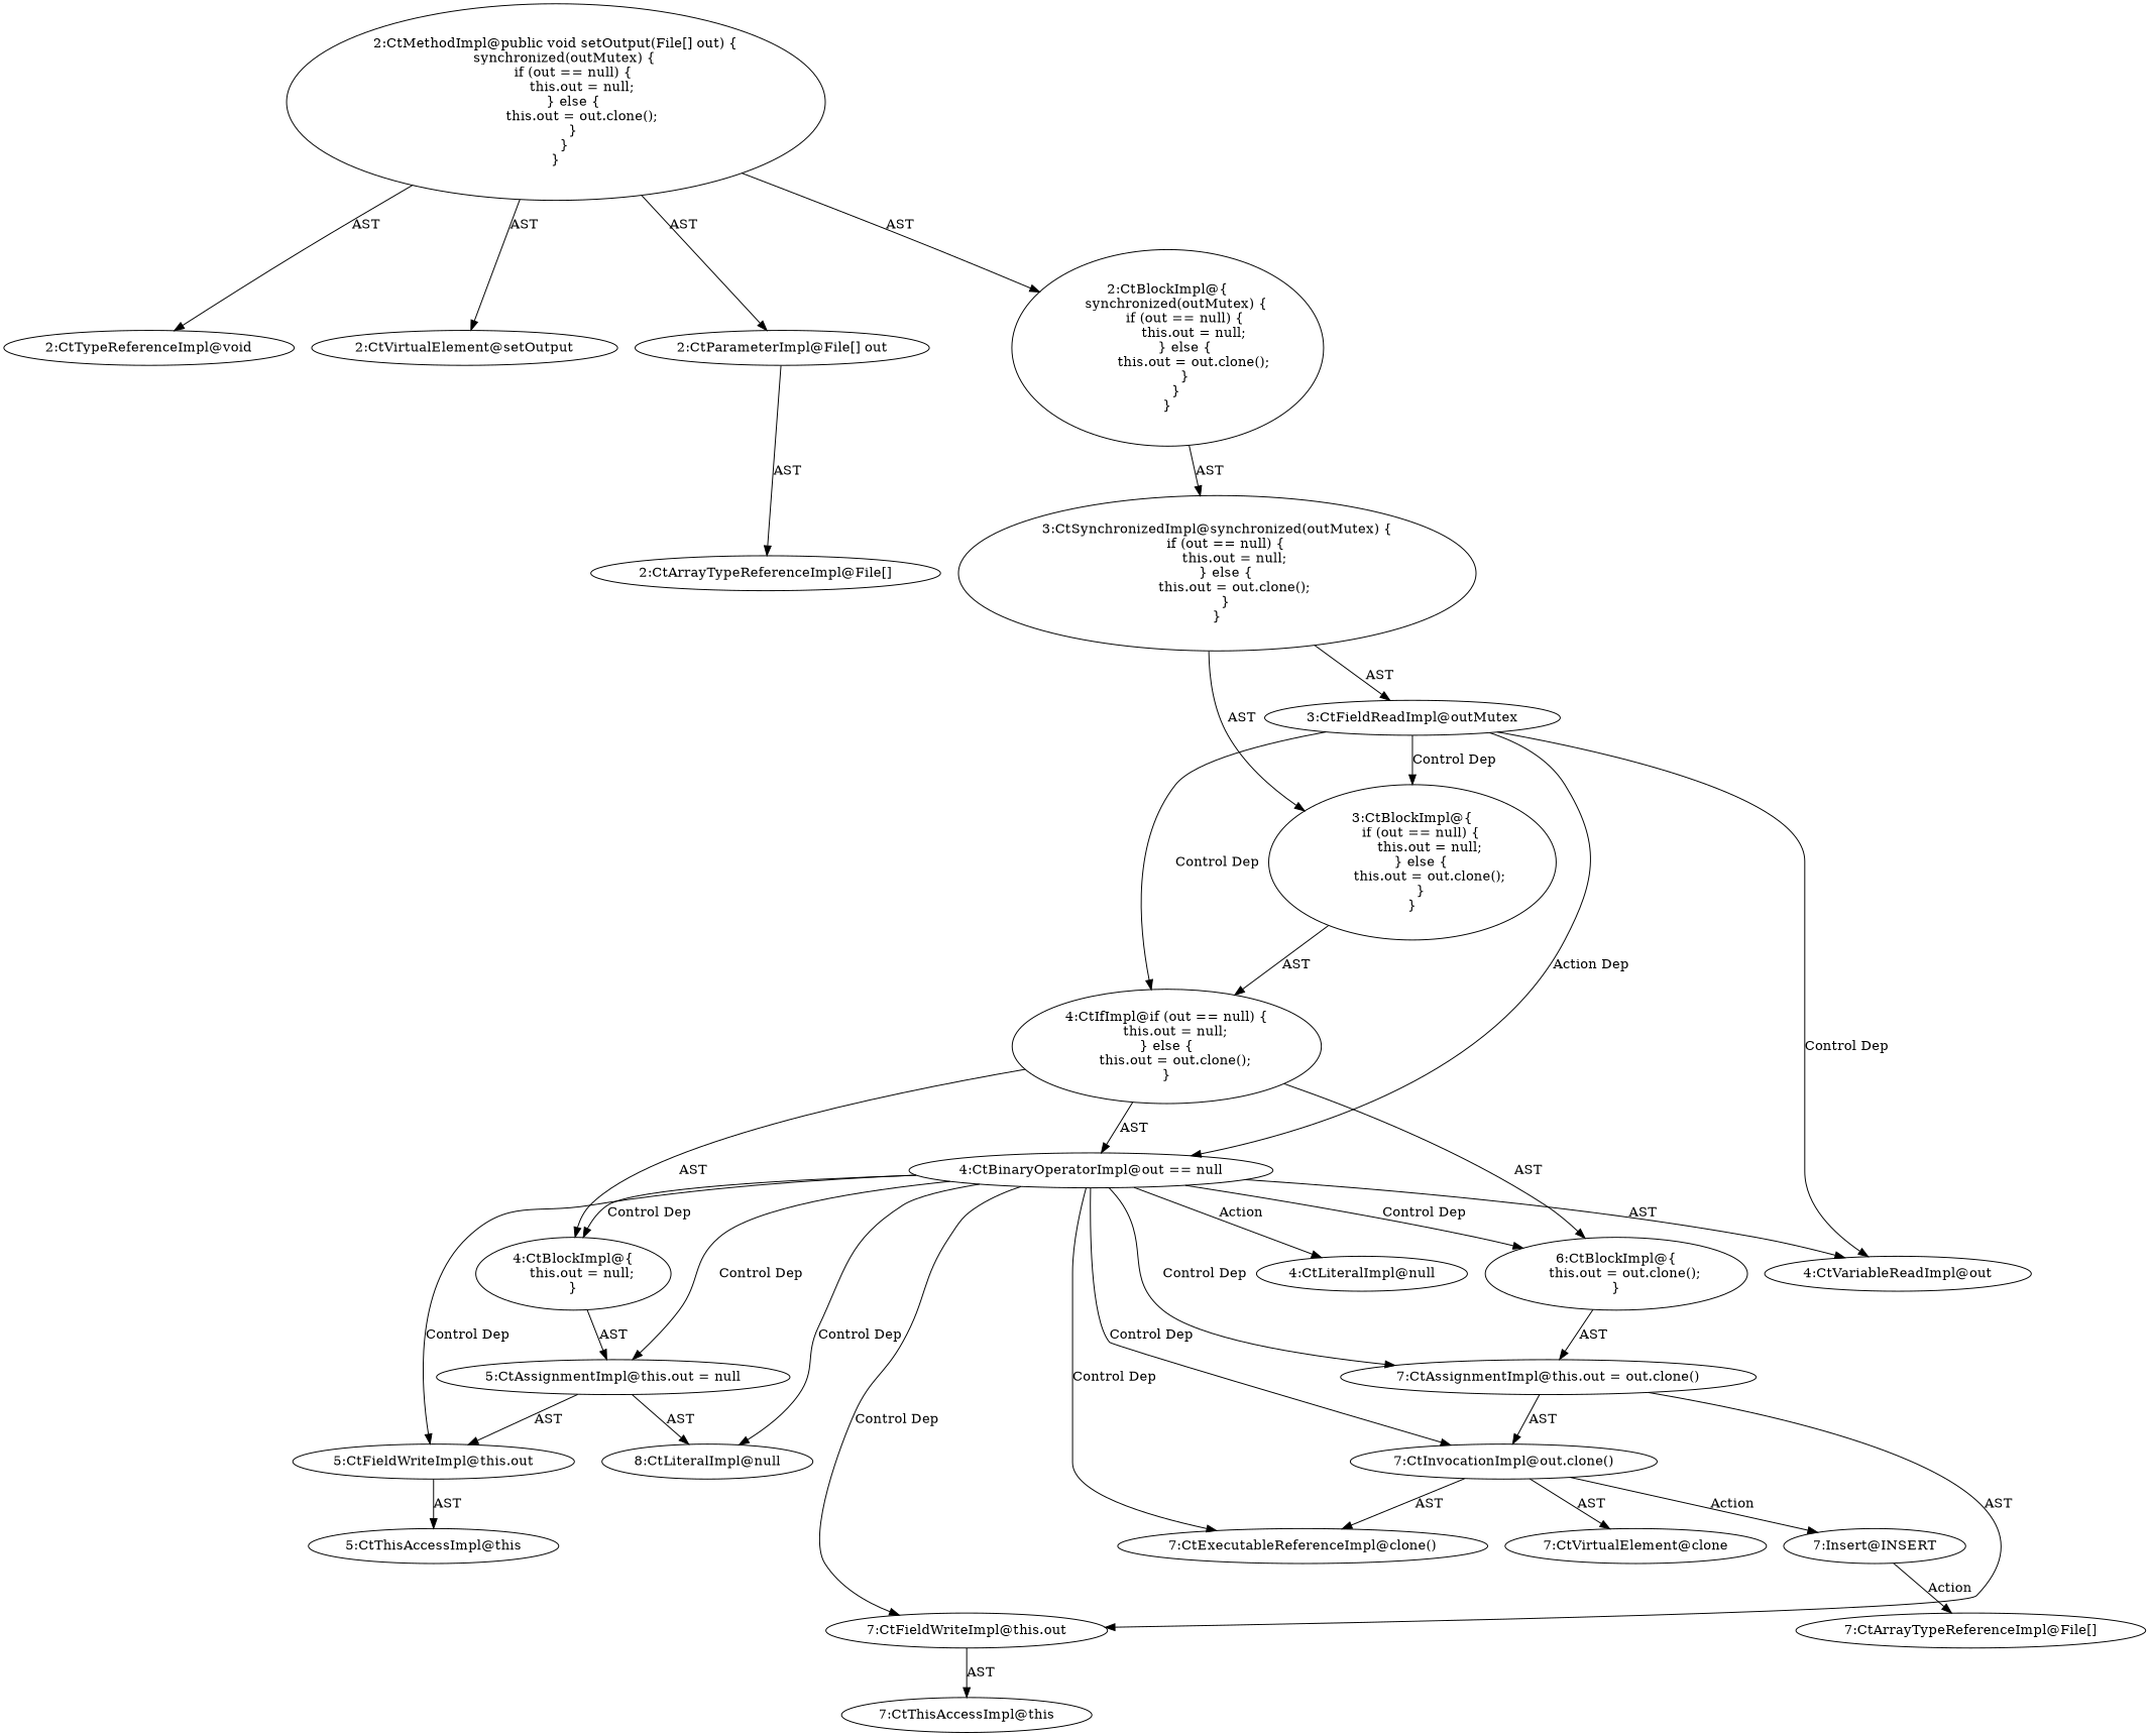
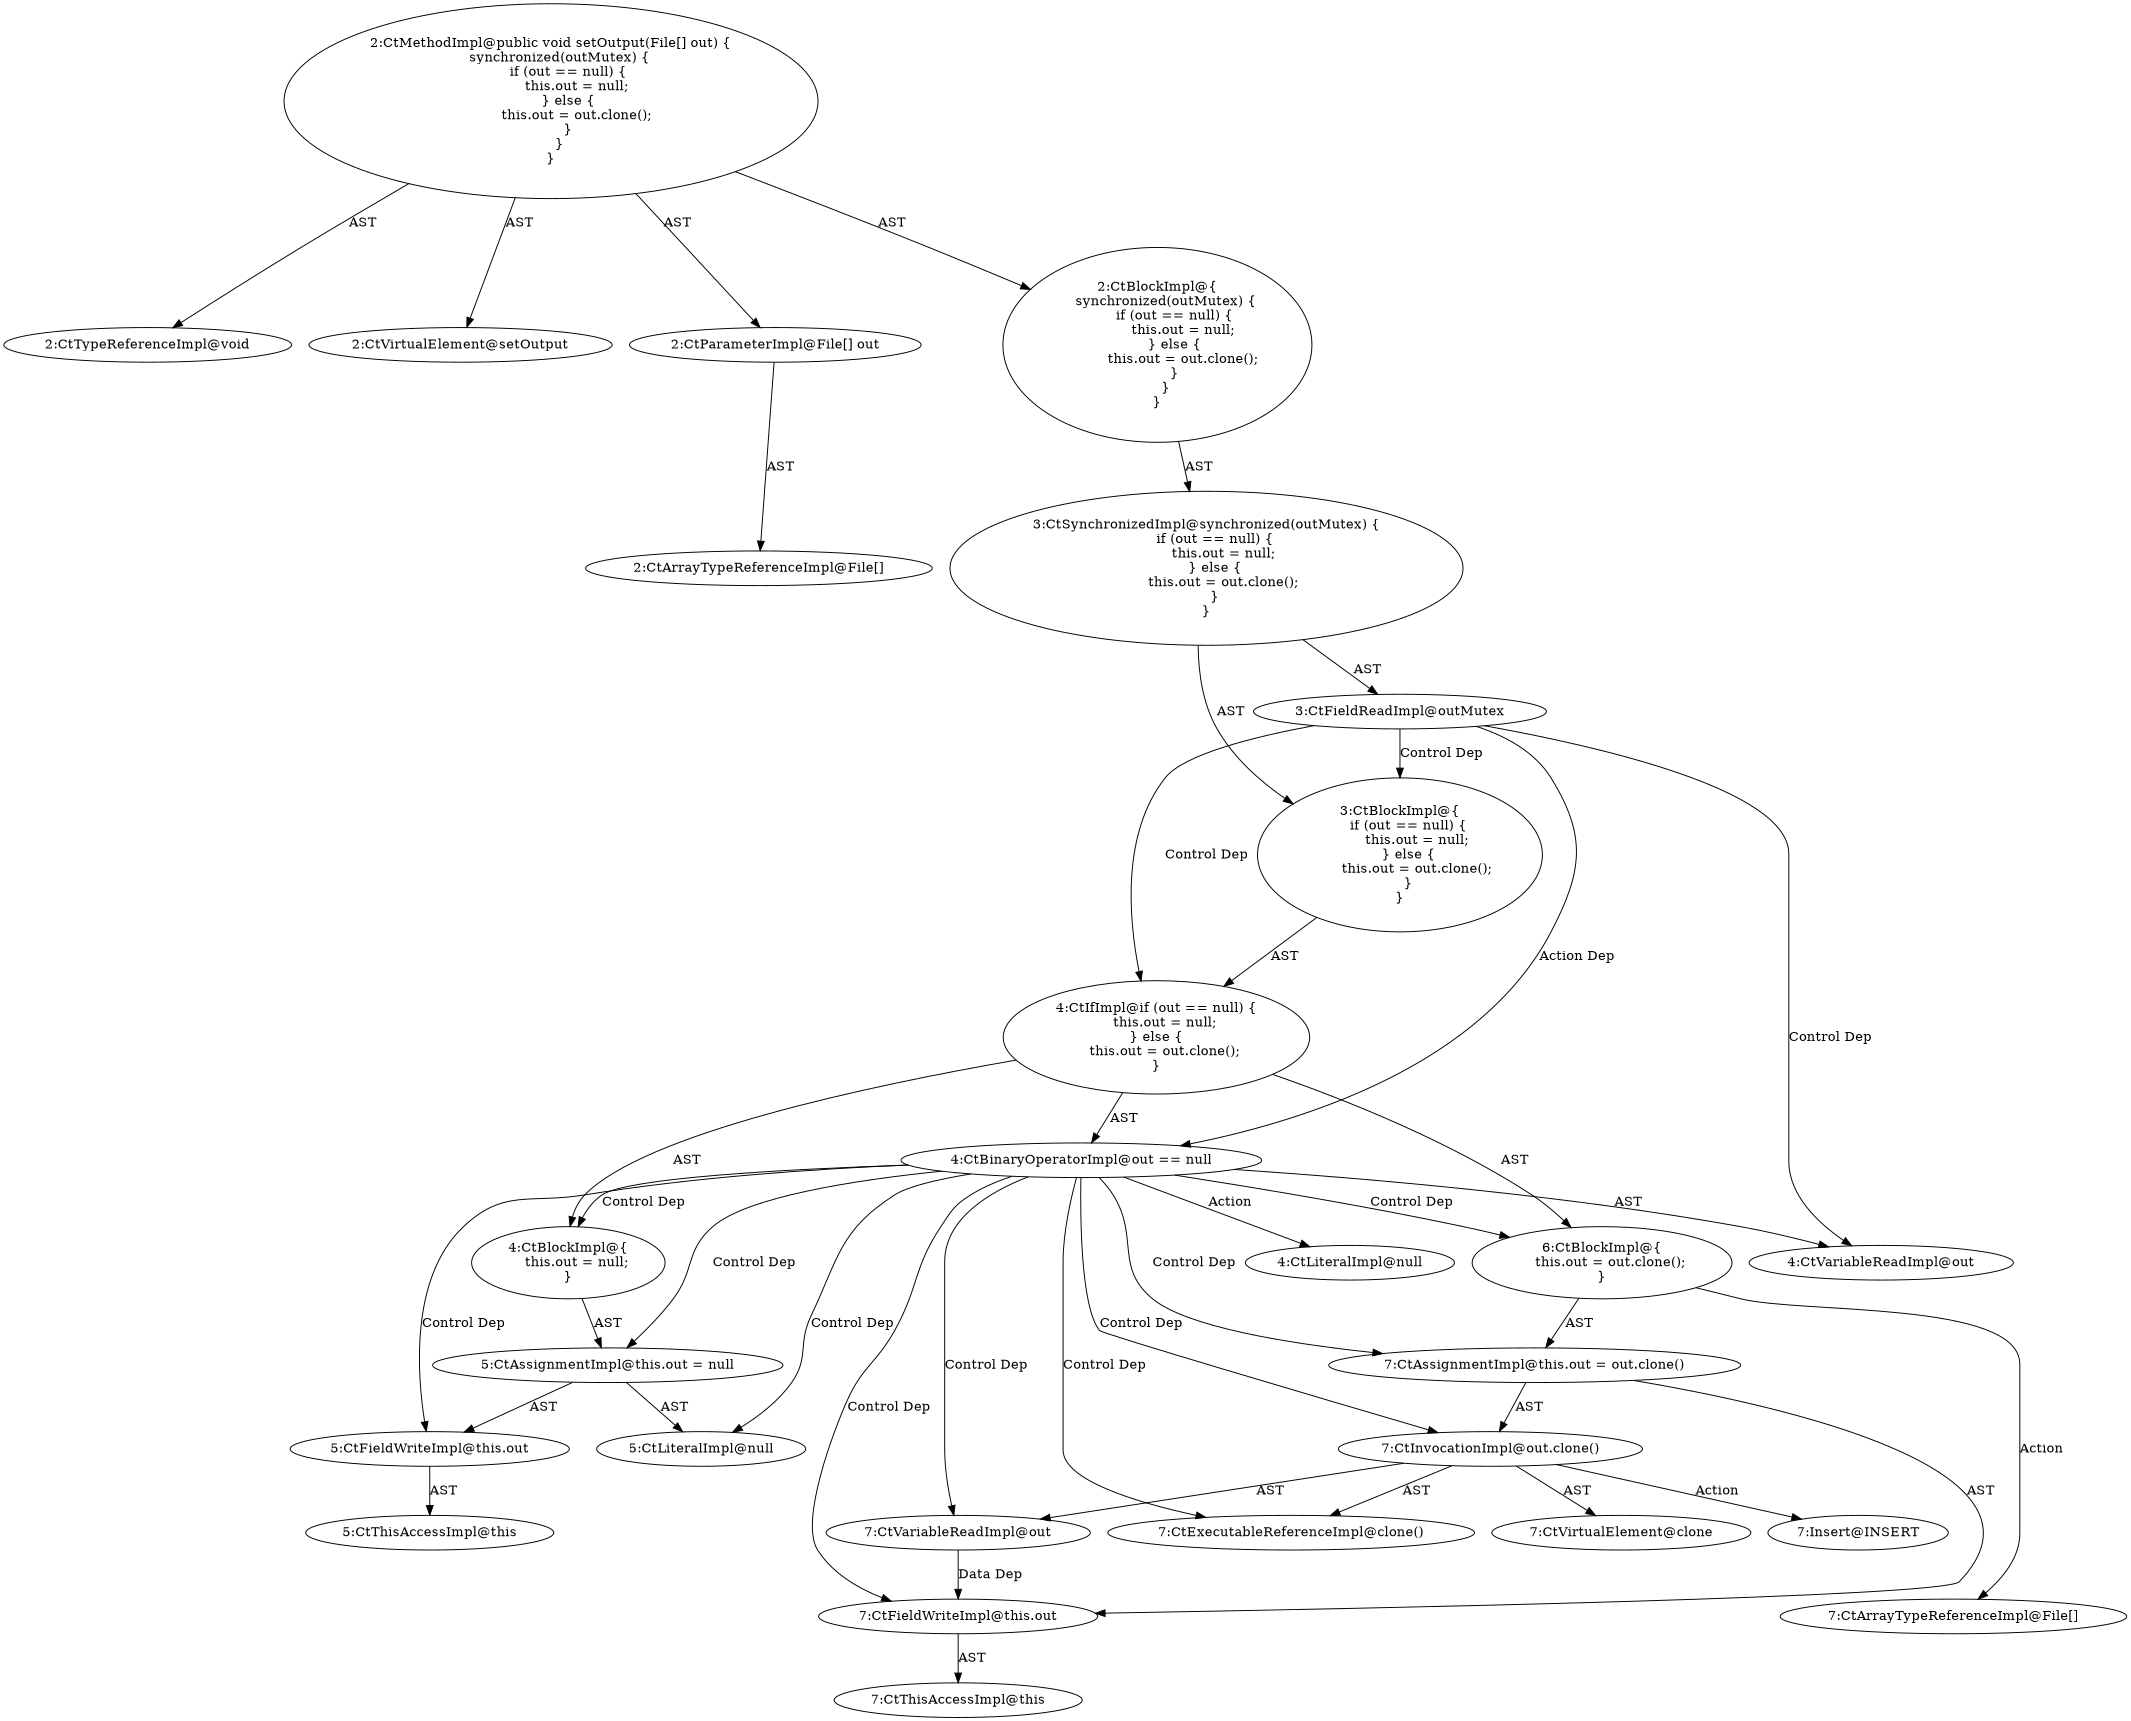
  digraph {
    node [shape=ellipse]
    n1 [label="2:CtTypeReferenceImpl@void"]
    n2 [label="2:CtVirtualElement@setOutput"]
    n3 [label="2:CtParameterImpl@File[] out"]
    n4 [label="2:CtArrayTypeReferenceImpl@File[]"]
    n5 [label="3:CtFieldReadImpl@outMutex"]
    n6 [label="4:CtVariableReadImpl@out"]
    n7 [label="4:CtBinaryOperatorImpl@out == null"]
    n8 [label="4:CtIfImpl@if (out == null) \{\n    this.out = null;\n\} else \{\n    this.out = out.clone();\n\}"]
    n9 [label="3:CtBlockImpl@\{\n    if (out == null) \{\n        this.out = null;\n    \} else \{\n        this.out = out.clone();\n    \}\n\}"]
    n10 [label="4:CtLiteralImpl@null"]
    n11 [label="5:CtFieldWriteImpl@this.out"]
-   n12 [label="8:CtLiteralImpl@null"]
+   n12 [label="5:CtLiteralImpl@null"]
    n13 [label="5:CtAssignmentImpl@this.out = null"]
    n14 [label="4:CtBlockImpl@\{\n    this.out = null;\n\}"]
    n15 [label="7:CtFieldWriteImpl@this.out"]
    n16 [label="7:CtExecutableReferenceImpl@clone()"]
+   n17 [label="7:CtVariableReadImpl@out"]
    n18 [label="7:CtInvocationImpl@out.clone()"]
    n19 [label="7:CtAssignmentImpl@this.out = out.clone()"]
    n20 [label="6:CtBlockImpl@\{\n    this.out = out.clone();\n\}"]
    n21 [label="5:CtThisAccessImpl@this"]
    n22 [label="7:CtThisAccessImpl@this"]
    n23 [label="7:CtVirtualElement@clone"]
    n24 [label="7:Insert@INSERT"]
    n25 [label="7:CtArrayTypeReferenceImpl@File[]"]
    n26 [label="3:CtSynchronizedImpl@synchronized(outMutex) \{\n    if (out == null) \{\n        this.out = null;\n    \} else \{\n        this.out = out.clone();\n    \}\n\}"]
    n27 [label="2:CtBlockImpl@\{\n    synchronized(outMutex) \{\n        if (out == null) \{\n            this.out = null;\n        \} else \{\n            this.out = out.clone();\n        \}\n    \}\n\}"]
    n28 [label="2:CtMethodImpl@public void setOutput(File[] out) \{\n    synchronized(outMutex) \{\n        if (out == null) \{\n            this.out = null;\n        \} else \{\n            this.out = out.clone();\n        \}\n    \}\n\}"]
    n3 -> n4 [label=AST]
    n5 -> n6 [label="Control Dep"]
    n5 -> n7 [label="Action Dep"]
    n5 -> n8 [label="Control Dep"]
    n5 -> n9 [label="Control Dep"]
    n7 -> n6 [label=AST]
    n7 -> n10 [label=Action]
    n7 -> n11 [label="Control Dep"]
    n7 -> n12 [label="Control Dep"]
    n7 -> n13 [label="Control Dep"]
    n7 -> n14 [label="Control Dep"]
    n7 -> n15 [label="Control Dep"]
    n7 -> n16 [label="Control Dep"]
+   n7 -> n17 [label="Control Dep"]
    n7 -> n18 [label="Control Dep"]
    n7 -> n19 [label="Control Dep"]
    n7 -> n20 [label="Control Dep"]
    n8 -> n7 [label=AST]
    n8 -> n14 [label=AST]
    n8 -> n20 [label=AST]
    n9 -> n8 [label=AST]
    n11 -> n21 [label=AST]
    n13 -> n11 [label=AST]
    n13 -> n12 [label=AST]
    n14 -> n13 [label=AST]
    n15 -> n22 [label=AST]
+   n17 -> n15 [label="Data Dep"]
    n18 -> n16 [label=AST]
+   n18 -> n17 [label=AST]
    n18 -> n23 [label=AST]
    n18 -> n24 [label=Action]
    n19 -> n15 [label=AST]
    n19 -> n18 [label=AST]
    n20 -> n19 [label=AST]
-   n24 -> n25 [label=Action]
+   n20 -> n25 [label=Action]
    n26 -> n5 [label=AST]
    n26 -> n9 [label=AST]
    n27 -> n26 [label=AST]
    n28 -> n1 [label=AST]
    n28 -> n2 [label=AST]
    n28 -> n3 [label=AST]
    n28 -> n27 [label=AST]
  }
